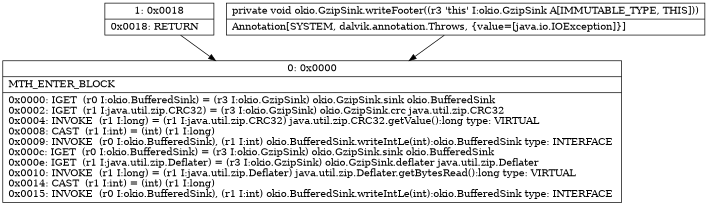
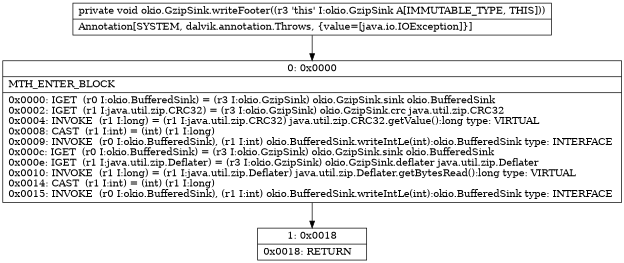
  digraph {
    node [shape=record]
    n1 [label="{0\:\ 0x0000|MTH_ENTER_BLOCK\l|0x0000: IGET  (r0 I:okio.BufferedSink) = (r3 I:okio.GzipSink) okio.GzipSink.sink okio.BufferedSink \l0x0002: IGET  (r1 I:java.util.zip.CRC32) = (r3 I:okio.GzipSink) okio.GzipSink.crc java.util.zip.CRC32 \l0x0004: INVOKE  (r1 I:long) = (r1 I:java.util.zip.CRC32) java.util.zip.CRC32.getValue():long type: VIRTUAL \l0x0008: CAST  (r1 I:int) = (int) (r1 I:long) \l0x0009: INVOKE  (r0 I:okio.BufferedSink), (r1 I:int) okio.BufferedSink.writeIntLe(int):okio.BufferedSink type: INTERFACE \l0x000c: IGET  (r0 I:okio.BufferedSink) = (r3 I:okio.GzipSink) okio.GzipSink.sink okio.BufferedSink \l0x000e: IGET  (r1 I:java.util.zip.Deflater) = (r3 I:okio.GzipSink) okio.GzipSink.deflater java.util.zip.Deflater \l0x0010: INVOKE  (r1 I:long) = (r1 I:java.util.zip.Deflater) java.util.zip.Deflater.getBytesRead():long type: VIRTUAL \l0x0014: CAST  (r1 I:int) = (int) (r1 I:long) \l0x0015: INVOKE  (r0 I:okio.BufferedSink), (r1 I:int) okio.BufferedSink.writeIntLe(int):okio.BufferedSink type: INTERFACE \l}"]
    n2 [label="{1\:\ 0x0018|0x0018: RETURN   \l}"]
    n3 [label="{private void okio.GzipSink.writeFooter((r3 'this' I:okio.GzipSink A[IMMUTABLE_TYPE, THIS]))  | Annotation[SYSTEM, dalvik.annotation.Throws, \{value=[java.io.IOException]\}]\l}"]
-   n2 -> n1
+   n1 -> n2
    n3 -> n1
  }
